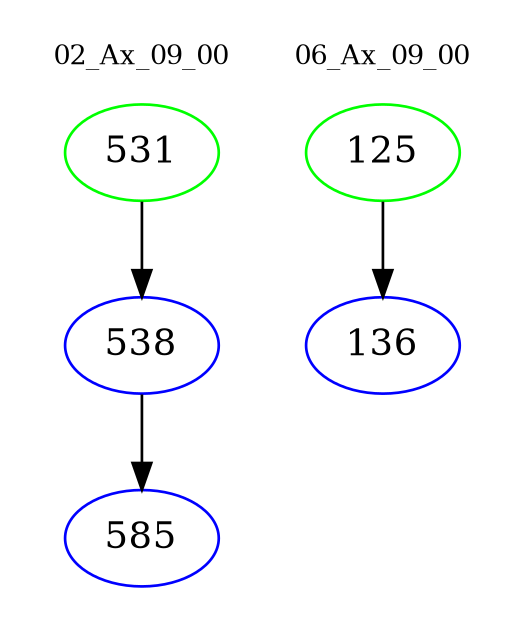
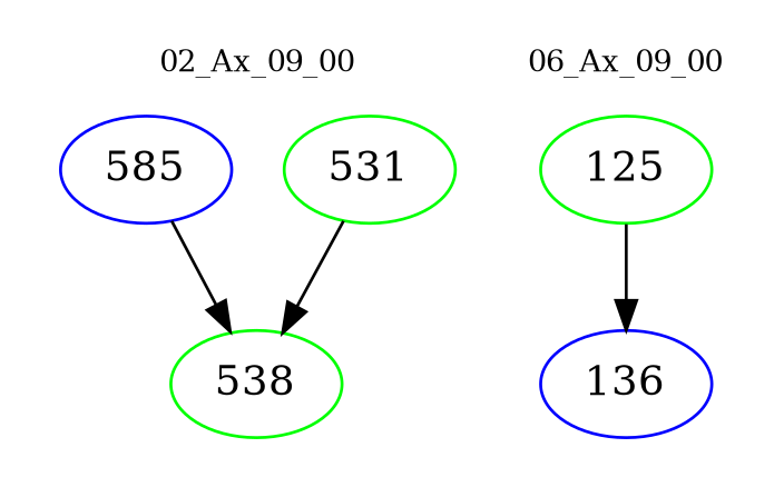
  digraph {
    node [color=blue]
    edge [color=black]
    n1 [color=green label=531]
-   n2 [label=538]
+   n2 [color=green label=538]
    n3 [label=585]
    n4 [color=green label=125]
    n5 [label=136]
    subgraph cluster_1 {
      color=white
      fontsize=10
      label="02_Ax_09_00"
      n1
      n2
      n3
    }
    subgraph cluster_2 {
      color=white
      fontsize=10
      label="06_Ax_09_00"
      n4
      n5
    }
    n1 -> n2
-   n2 -> n3
+   n3 -> n2
    n4 -> n5
  }
